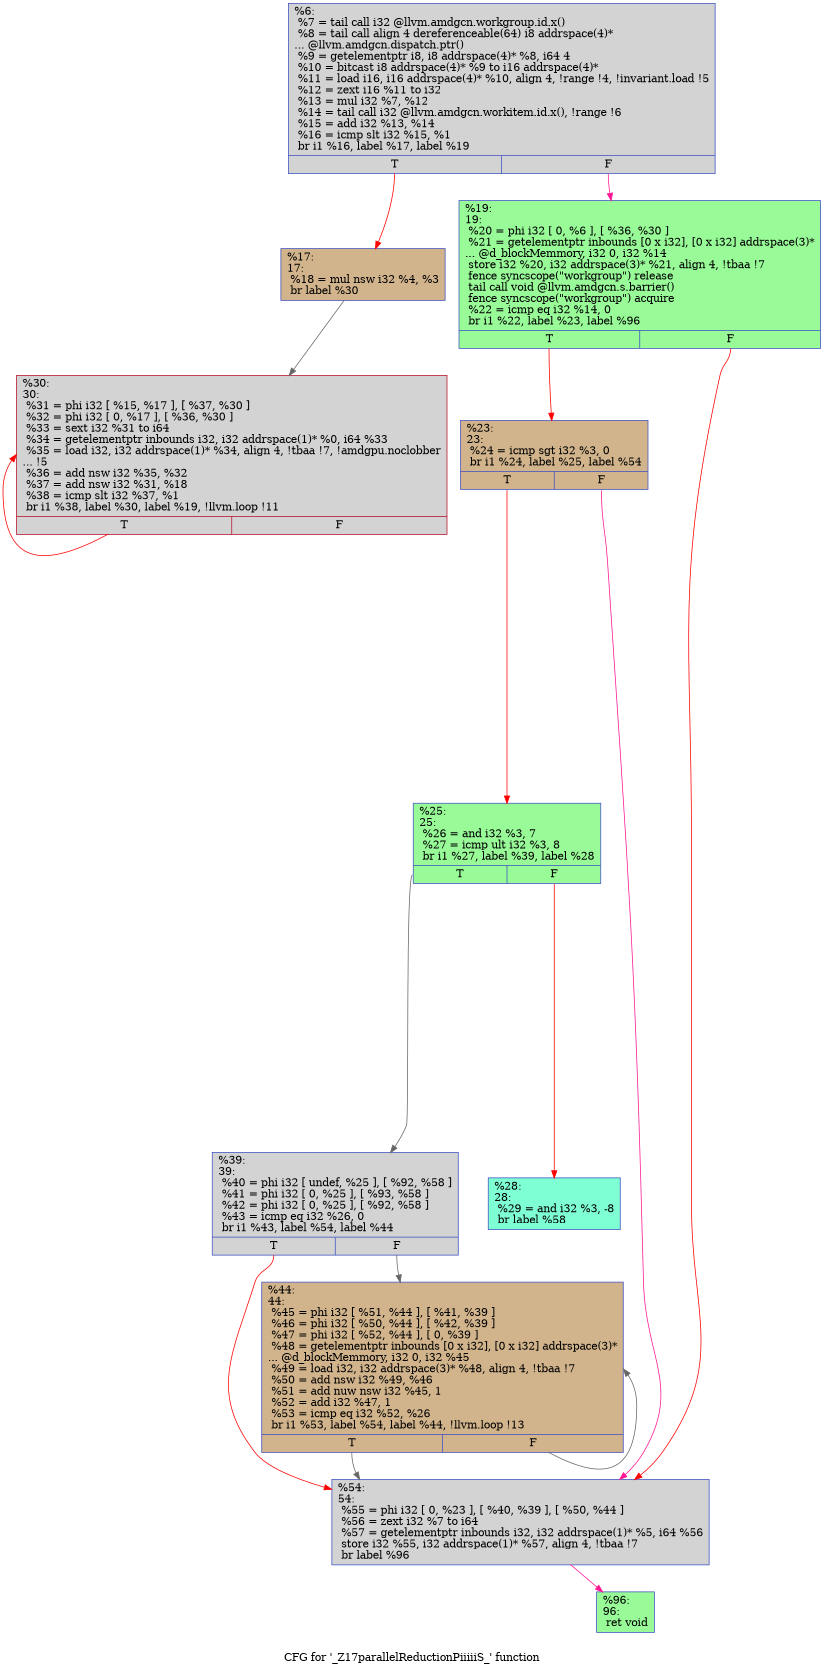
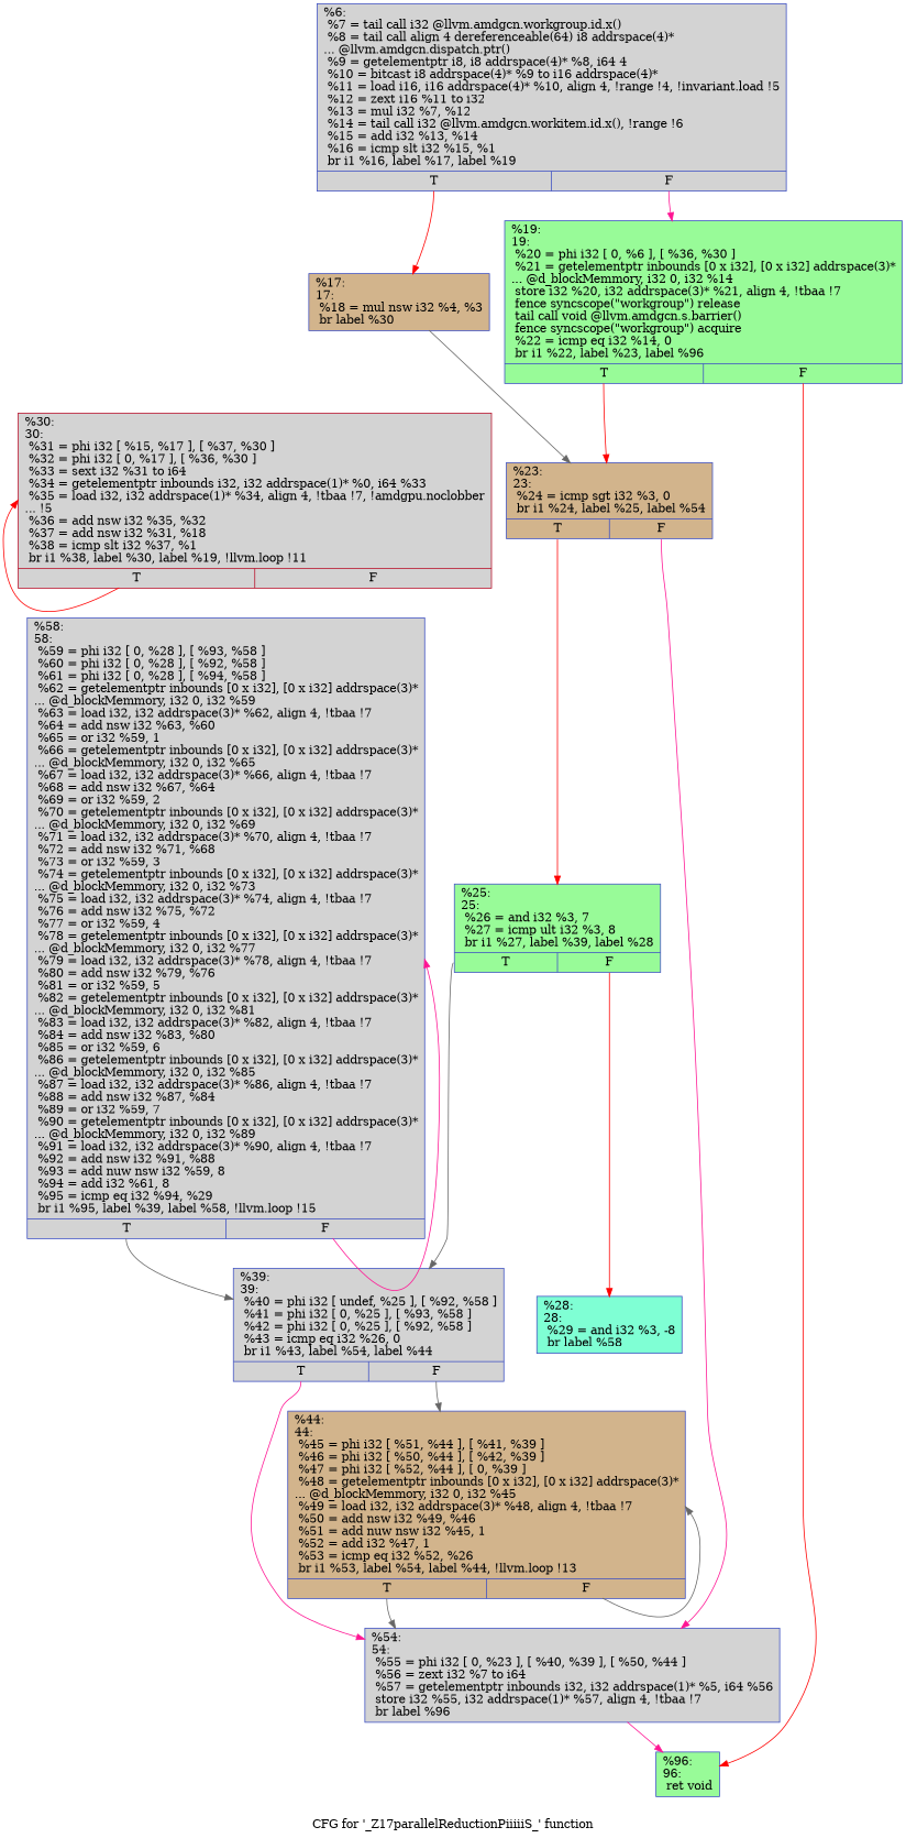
  digraph {
    label="CFG for '_Z17parallelReductionPiiiiiS_' function"
    node [color="#3d50c3ff" fillcolor=lightgrey shape=record style=filled]
    edge [color=red tailport=s0]
    n1 [label="{%6:\l  %7 = tail call i32 @llvm.amdgcn.workgroup.id.x()\l  %8 = tail call align 4 dereferenceable(64) i8 addrspace(4)*\l... @llvm.amdgcn.dispatch.ptr()\l  %9 = getelementptr i8, i8 addrspace(4)* %8, i64 4\l  %10 = bitcast i8 addrspace(4)* %9 to i16 addrspace(4)*\l  %11 = load i16, i16 addrspace(4)* %10, align 4, !range !4, !invariant.load !5\l  %12 = zext i16 %11 to i32\l  %13 = mul i32 %7, %12\l  %14 = tail call i32 @llvm.amdgcn.workitem.id.x(), !range !6\l  %15 = add i32 %13, %14\l  %16 = icmp slt i32 %15, %1\l  br i1 %16, label %17, label %19\l|{<s0>T|<s1>F}}"]
    n2 [fillcolor=tan label="{%17:\l17:                                               \l  %18 = mul nsw i32 %4, %3\l  br label %30\l}"]
    n3 [fillcolor=palegreen label="{%19:\l19:                                               \l  %20 = phi i32 [ 0, %6 ], [ %36, %30 ]\l  %21 = getelementptr inbounds [0 x i32], [0 x i32] addrspace(3)*\l... @d_blockMemmory, i32 0, i32 %14\l  store i32 %20, i32 addrspace(3)* %21, align 4, !tbaa !7\l  fence syncscope(\"workgroup\") release\l  tail call void @llvm.amdgcn.s.barrier()\l  fence syncscope(\"workgroup\") acquire\l  %22 = icmp eq i32 %14, 0\l  br i1 %22, label %23, label %96\l|{<s0>T|<s1>F}}"]
    n4 [color="#b70d28ff" label="{%30:\l30:                                               \l  %31 = phi i32 [ %15, %17 ], [ %37, %30 ]\l  %32 = phi i32 [ 0, %17 ], [ %36, %30 ]\l  %33 = sext i32 %31 to i64\l  %34 = getelementptr inbounds i32, i32 addrspace(1)* %0, i64 %33\l  %35 = load i32, i32 addrspace(1)* %34, align 4, !tbaa !7, !amdgpu.noclobber\l... !5\l  %36 = add nsw i32 %35, %32\l  %37 = add nsw i32 %31, %18\l  %38 = icmp slt i32 %37, %1\l  br i1 %38, label %30, label %19, !llvm.loop !11\l|{<s0>T|<s1>F}}"]
    n5 [fillcolor=tan label="{%23:\l23:                                               \l  %24 = icmp sgt i32 %3, 0\l  br i1 %24, label %25, label %54\l|{<s0>T|<s1>F}}"]
    n6 [fillcolor=palegreen label="{%96:\l96:                                               \l  ret void\l}"]
    n7 [fillcolor=palegreen label="{%25:\l25:                                               \l  %26 = and i32 %3, 7\l  %27 = icmp ult i32 %3, 8\l  br i1 %27, label %39, label %28\l|{<s0>T|<s1>F}}"]
    n8 [label="{%54:\l54:                                               \l  %55 = phi i32 [ 0, %23 ], [ %40, %39 ], [ %50, %44 ]\l  %56 = zext i32 %7 to i64\l  %57 = getelementptr inbounds i32, i32 addrspace(1)* %5, i64 %56\l  store i32 %55, i32 addrspace(1)* %57, align 4, !tbaa !7\l  br label %96\l}"]
    n9 [label="{%39:\l39:                                               \l  %40 = phi i32 [ undef, %25 ], [ %92, %58 ]\l  %41 = phi i32 [ 0, %25 ], [ %93, %58 ]\l  %42 = phi i32 [ 0, %25 ], [ %92, %58 ]\l  %43 = icmp eq i32 %26, 0\l  br i1 %43, label %54, label %44\l|{<s0>T|<s1>F}}"]
    n10 [fillcolor=aquamarine label="{%28:\l28:                                               \l  %29 = and i32 %3, -8\l  br label %58\l}"]
    n11 [fillcolor=tan label="{%44:\l44:                                               \l  %45 = phi i32 [ %51, %44 ], [ %41, %39 ]\l  %46 = phi i32 [ %50, %44 ], [ %42, %39 ]\l  %47 = phi i32 [ %52, %44 ], [ 0, %39 ]\l  %48 = getelementptr inbounds [0 x i32], [0 x i32] addrspace(3)*\l... @d_blockMemmory, i32 0, i32 %45\l  %49 = load i32, i32 addrspace(3)* %48, align 4, !tbaa !7\l  %50 = add nsw i32 %49, %46\l  %51 = add nuw nsw i32 %45, 1\l  %52 = add i32 %47, 1\l  %53 = icmp eq i32 %52, %26\l  br i1 %53, label %54, label %44, !llvm.loop !13\l|{<s0>T|<s1>F}}"]
+   n12 [label="{%58:\l58:                                               \l  %59 = phi i32 [ 0, %28 ], [ %93, %58 ]\l  %60 = phi i32 [ 0, %28 ], [ %92, %58 ]\l  %61 = phi i32 [ 0, %28 ], [ %94, %58 ]\l  %62 = getelementptr inbounds [0 x i32], [0 x i32] addrspace(3)*\l... @d_blockMemmory, i32 0, i32 %59\l  %63 = load i32, i32 addrspace(3)* %62, align 4, !tbaa !7\l  %64 = add nsw i32 %63, %60\l  %65 = or i32 %59, 1\l  %66 = getelementptr inbounds [0 x i32], [0 x i32] addrspace(3)*\l... @d_blockMemmory, i32 0, i32 %65\l  %67 = load i32, i32 addrspace(3)* %66, align 4, !tbaa !7\l  %68 = add nsw i32 %67, %64\l  %69 = or i32 %59, 2\l  %70 = getelementptr inbounds [0 x i32], [0 x i32] addrspace(3)*\l... @d_blockMemmory, i32 0, i32 %69\l  %71 = load i32, i32 addrspace(3)* %70, align 4, !tbaa !7\l  %72 = add nsw i32 %71, %68\l  %73 = or i32 %59, 3\l  %74 = getelementptr inbounds [0 x i32], [0 x i32] addrspace(3)*\l... @d_blockMemmory, i32 0, i32 %73\l  %75 = load i32, i32 addrspace(3)* %74, align 4, !tbaa !7\l  %76 = add nsw i32 %75, %72\l  %77 = or i32 %59, 4\l  %78 = getelementptr inbounds [0 x i32], [0 x i32] addrspace(3)*\l... @d_blockMemmory, i32 0, i32 %77\l  %79 = load i32, i32 addrspace(3)* %78, align 4, !tbaa !7\l  %80 = add nsw i32 %79, %76\l  %81 = or i32 %59, 5\l  %82 = getelementptr inbounds [0 x i32], [0 x i32] addrspace(3)*\l... @d_blockMemmory, i32 0, i32 %81\l  %83 = load i32, i32 addrspace(3)* %82, align 4, !tbaa !7\l  %84 = add nsw i32 %83, %80\l  %85 = or i32 %59, 6\l  %86 = getelementptr inbounds [0 x i32], [0 x i32] addrspace(3)*\l... @d_blockMemmory, i32 0, i32 %85\l  %87 = load i32, i32 addrspace(3)* %86, align 4, !tbaa !7\l  %88 = add nsw i32 %87, %84\l  %89 = or i32 %59, 7\l  %90 = getelementptr inbounds [0 x i32], [0 x i32] addrspace(3)*\l... @d_blockMemmory, i32 0, i32 %89\l  %91 = load i32, i32 addrspace(3)* %90, align 4, !tbaa !7\l  %92 = add nsw i32 %91, %88\l  %93 = add nuw nsw i32 %59, 8\l  %94 = add i32 %61, 8\l  %95 = icmp eq i32 %94, %29\l  br i1 %95, label %39, label %58, !llvm.loop !15\l|{<s0>T|<s1>F}}"]
    n1 -> n2
    n1 -> n3 [color=deeppink tailport=s1]
-   n2 -> n4 [color=gray40]
+   n2 -> n5 [color=gray40]
    n3 -> n5
-   n3 -> n8 [tailport=s1]
+   n3 -> n6 [tailport=s1]
    n4 -> n4
    n5 -> n7
    n5 -> n8 [color=deeppink tailport=s1]
    n7 -> n9 [color=gray40]
    n7 -> n10 [tailport=s1]
    n8 -> n6 [color=deeppink]
-   n9 -> n8
+   n9 -> n8 [color=deeppink]
    n9 -> n11 [color=gray40 tailport=s1]
    n11 -> n8 [color=gray40]
    n11 -> n11 [color=gray40 tailport=s1]
+   n12 -> n9 [color=gray40]
+   n12 -> n12 [color=deeppink tailport=s1]
  }
